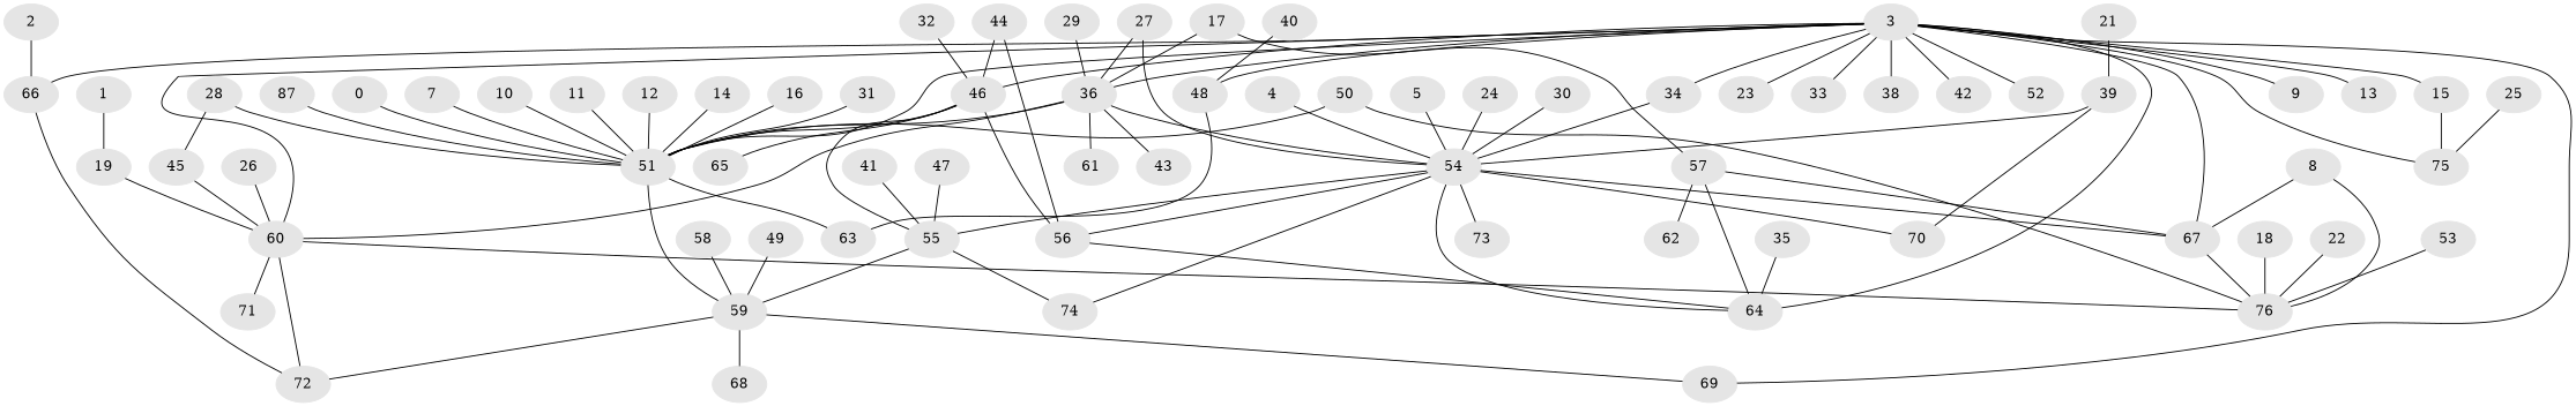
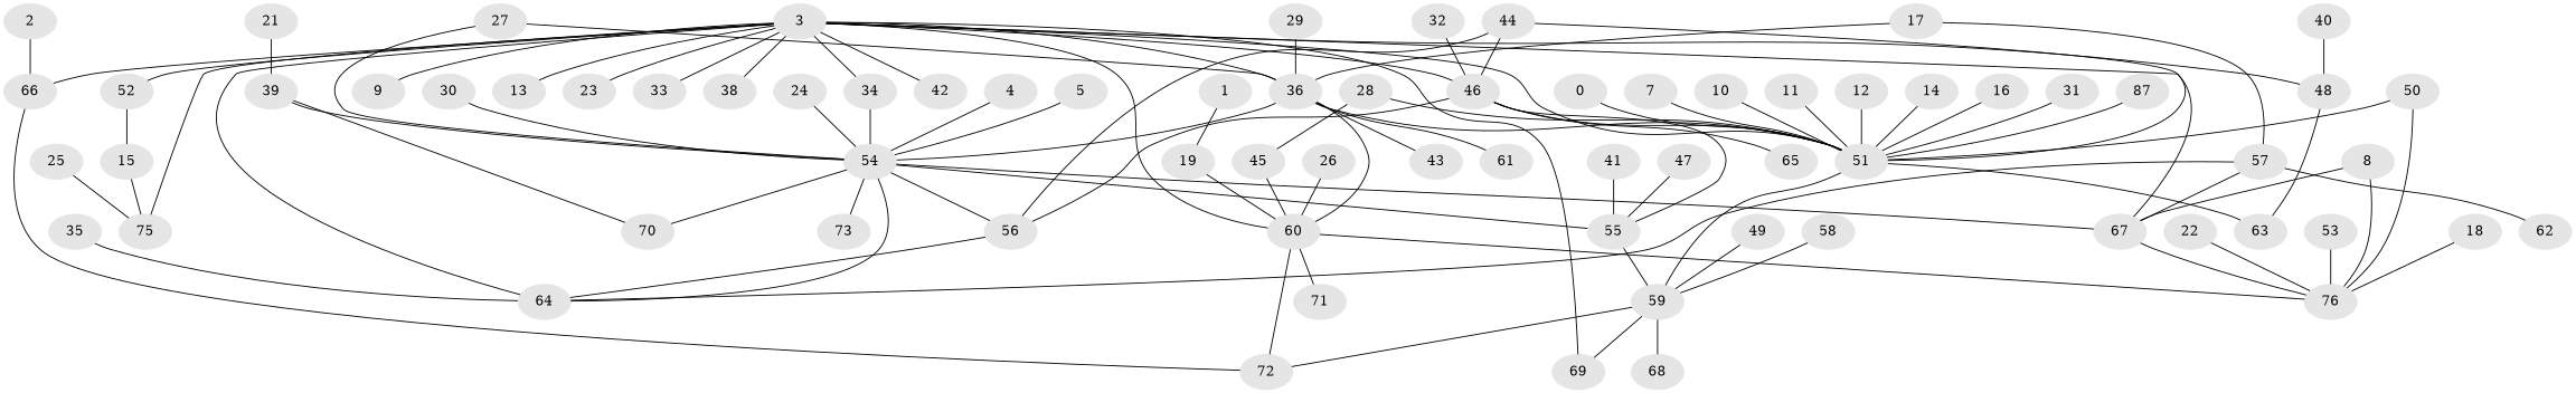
  graph {
    node [color=gray90 style=filled]
    edge [weight=1.0]
    1
    19
    36
    51
    60
    54
    43
    61
    2
    66
    72
    3
    9
    13
    15
    23
    33
    34
    38
    42
    46
    48
    52
    64
    67
    69
    75
    55
    56
    65
    63
    59
    76
    71
    4
    70
    73
-   74
    5
    n40 [label=0]
    7
    8
    10
    11
    12
    14
    16
    17
    57
    62
    18
    21
    39
    22
    24
    25
    26
    27
    28
    45
    29
    30
    31
    32
    35
    n66 [label=87]
    40
    41
    44
    47
    49
    68
    50
    53
    58
    1 -- 19 [weight=2.0]
    19 -- 60
    36 -- 51
    36 -- 60
    36 -- 54
    36 -- 43
    36 -- 61
    51 -- 63 [weight=2.0]
    51 -- 59
    60 -- 72
    60 -- 76
    60 -- 71
    54 -- 64
    54 -- 67
    54 -- 55
    54 -- 56
    54 -- 70
    54 -- 73 [weight=2.0]
-   54 -- 74
    2 -- 66
    66 -- 72
    3 -- 36 [weight=2.0]
    3 -- 51
    3 -- 60
    3 -- 66
    3 -- 9
    3 -- 13
-   3 -- 15
+   52 -- 15
    3 -- 23
    3 -- 33
    3 -- 34
    3 -- 38
    3 -- 42
    3 -- 46
    3 -- 48
    3 -- 52
    3 -- 64 [weight=2.0]
    3 -- 67
    3 -- 69
    3 -- 75
    15 -- 75
    34 -- 54
    46 -- 51
    46 -- 55
    46 -- 56
    46 -- 65
    48 -- 63
    67 -- 76
    55 -- 59
-   55 -- 74
    56 -- 64
    59 -- 72
    59 -- 69
    59 -- 68
    4 -- 54
    5 -- 54
    n40 -- 51
    7 -- 51
    8 -- 67
    8 -- 76
    10 -- 51
    11 -- 51
    12 -- 51
    14 -- 51
    16 -- 51
    17 -- 36
    17 -- 57
    57 -- 64
    57 -- 67
    57 -- 62
    18 -- 76
    21 -- 39
    39 -- 54
    39 -- 70
    22 -- 76
    24 -- 54
    25 -- 75
    26 -- 60
    27 -- 36
    27 -- 54
    28 -- 51
    28 -- 45
    45 -- 60
    29 -- 36
    30 -- 54
    31 -- 51
    32 -- 46
    35 -- 64
    n66 -- 51
    40 -- 48
    41 -- 55
+   44 -- 51
    44 -- 46
    44 -- 56
    47 -- 55
    49 -- 59
    50 -- 51
    50 -- 76
    53 -- 76
    58 -- 59
  }
